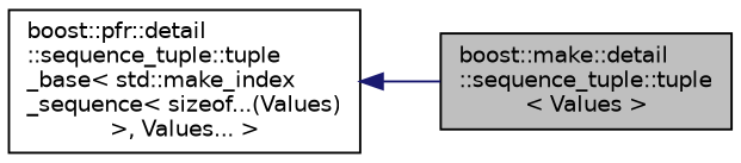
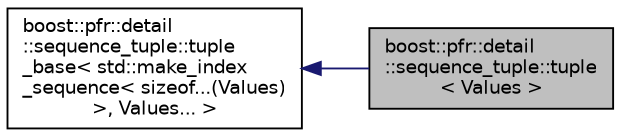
  digraph {
    rankdir=LR
    node [color=black fontname=Helvetica fontsize=10 shape=record style=filled]
-   n1 [fillcolor=grey75 fontcolor=black height=0.2 label="boost::make::detail\l::sequence_tuple::tuple\l\< Values \>" width=0.4]
+   n1 [fillcolor=grey75 fontcolor=black height=0.2 label="boost::pfr::detail\l::sequence_tuple::tuple\l\< Values \>" width=0.4]
    n2 [fillcolor=white height=0.2 label="boost::pfr::detail\l::sequence_tuple::tuple\l_base\< std::make_index\l_sequence\< sizeof...(Values)\l\>, Values... \>" width=0.4]
    n2 -> n1 [color=midnightblue dir=back fontname=Helvetica fontsize=10 labelfontname=Helvetica labelfontsize=10 style=solid]
  }
